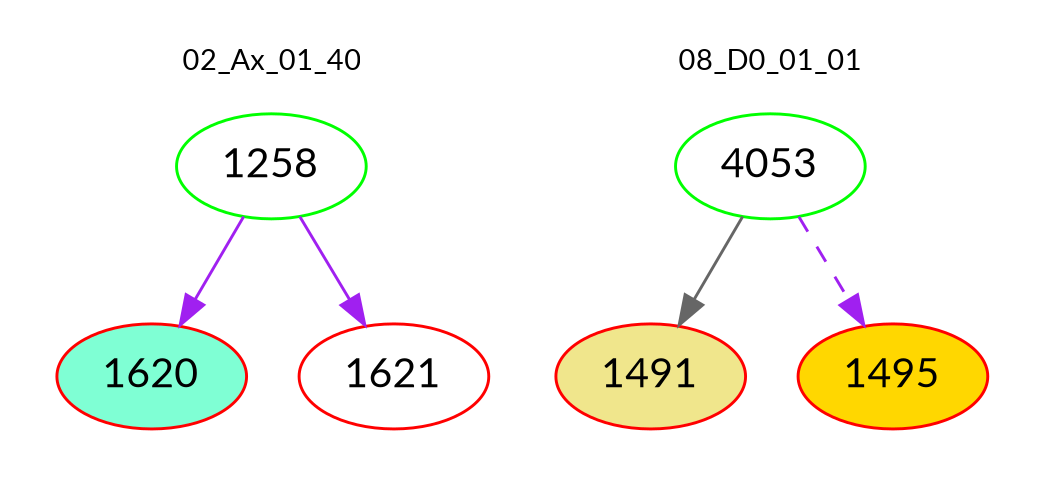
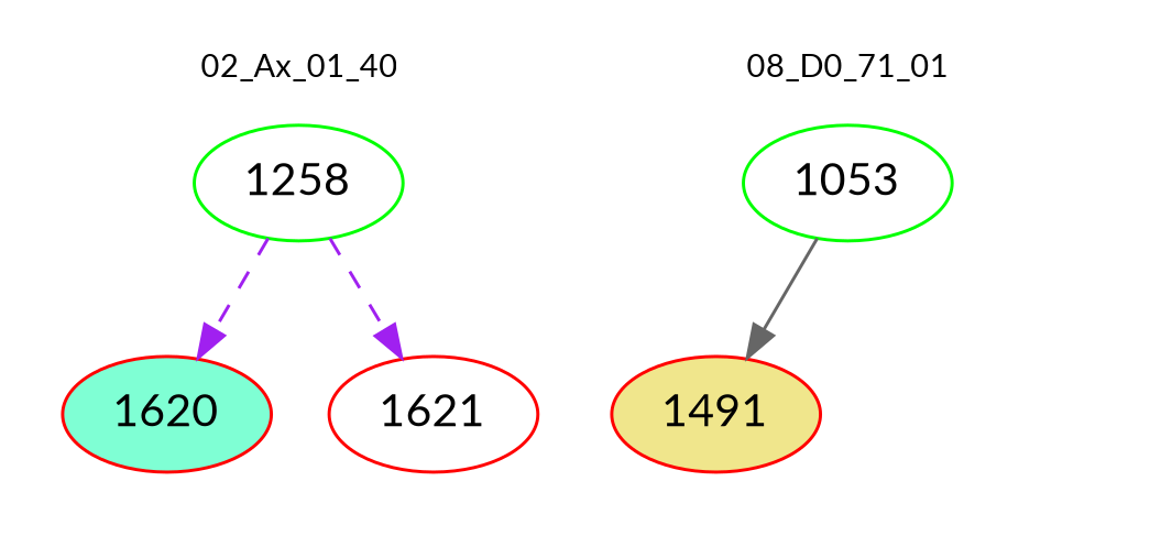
  digraph {
    fontname=Lato
    node [color=red fillcolor=white fontname=Lato style=filled]
    edge [arrowhead=normal color=purple fontname=Lato style=dashed]
    n1 [color=green label=1258]
    n2 [fillcolor=aquamarine label=1620]
    n3 [label=1621]
-   n4 [color=green label=4053]
+   n4 [color=green label=1053]
    n5 [fillcolor=khaki label=1491]
-   n6 [fillcolor=gold label=1495]
    subgraph cluster_1 {
      color=white
      fontsize=10
      label="02_Ax_01_40"
      n1
      n2
      n3
    }
    subgraph cluster_2 {
      color=white
      fontsize=10
-     label="08_D0_01_01"
+     label="08_D0_71_01"
      n4
      n5
-     n6
    }
-   n1 -> n2 [style=solid]
-   n1 -> n3 [style=solid]
+   n1 -> n2
+   n1 -> n3
    n4 -> n5 [color=gray40 style=solid]
-   n4 -> n6
  }
